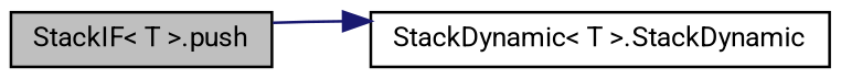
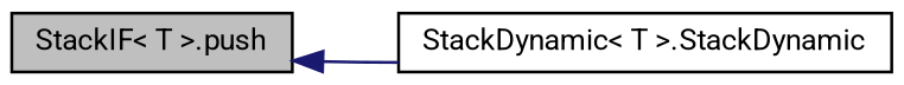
  digraph {
    rankdir=LR
    fontname=Roboto
    node [color=black fontname=Roboto fontsize=10 shape=record style=filled]
    n1 [fillcolor=grey75 fontcolor=black height=0.2 label="StackIF\< T \>.push" width=0.4]
    n2 [fillcolor=white height=0.2 label="StackDynamic\< T \>.StackDynamic" width=0.4]
-   n2 -> n1 [color=midnightblue dir=back fontname=Roboto fontsize=10 labelfontname=Helvetica labelfontsize=10 style=solid]
+   n1 -> n2 [color=midnightblue dir=back fontname=Roboto fontsize=10 labelfontname=Helvetica labelfontsize=10 style=solid]
  }
